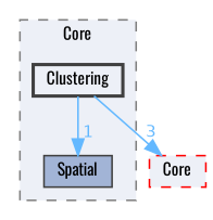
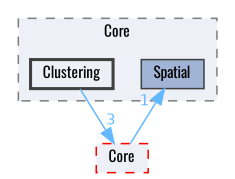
  digraph {
    compound=true
    fontname=Oswald
    node [color=grey25 fillcolor="#edf0f7" fontname=Oswald fontsize=10 shape=box]
    edge [color=steelblue1 fontcolor=steelblue1 fontname=Oswald fontsize=10 labeldistance=1.5 labelfontname=Helvetica labelfontsize=10]
    n1 [fillcolor="#a2b4d6" height=0.2 label=Spatial style=filled width=0.4]
    n2 [height=0.2 label=Clustering style="filled,bold" width=0.4]
    n3 [color=red height=0.2 label=Core style="filled,dashed" width=0.4]
    subgraph cluster_1 {
      bgcolor="#edf0f7"
      fontsize=10
      label=Core
      pencolor=grey50
      style="filled,dashed"
      n1
      n2
    }
-   n2 -> n1 [headlabel=1]
+   n3 -> n1 [headlabel=1]
    n2 -> n3 [headlabel=3]
  }
